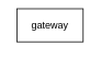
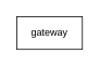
  <mxCell id="0" />
  <mxCell id="1" parent="0" />
- <mxCell id="2" value="gateway" style="rounded=0;whiteSpace=wrap;html=1;" parent="1" vertex="1"><mxGeometry x="20" y="10" width="80" height="40" as="geometry" /></mxCell>
+ <mxCell id="2" value="gateway" style="rounded=0;whiteSpace=wrap;html=1;" parent="1" vertex="1"><mxGeometry x="20" y="20" width="80" height="40" as="geometry" /></mxCell>
